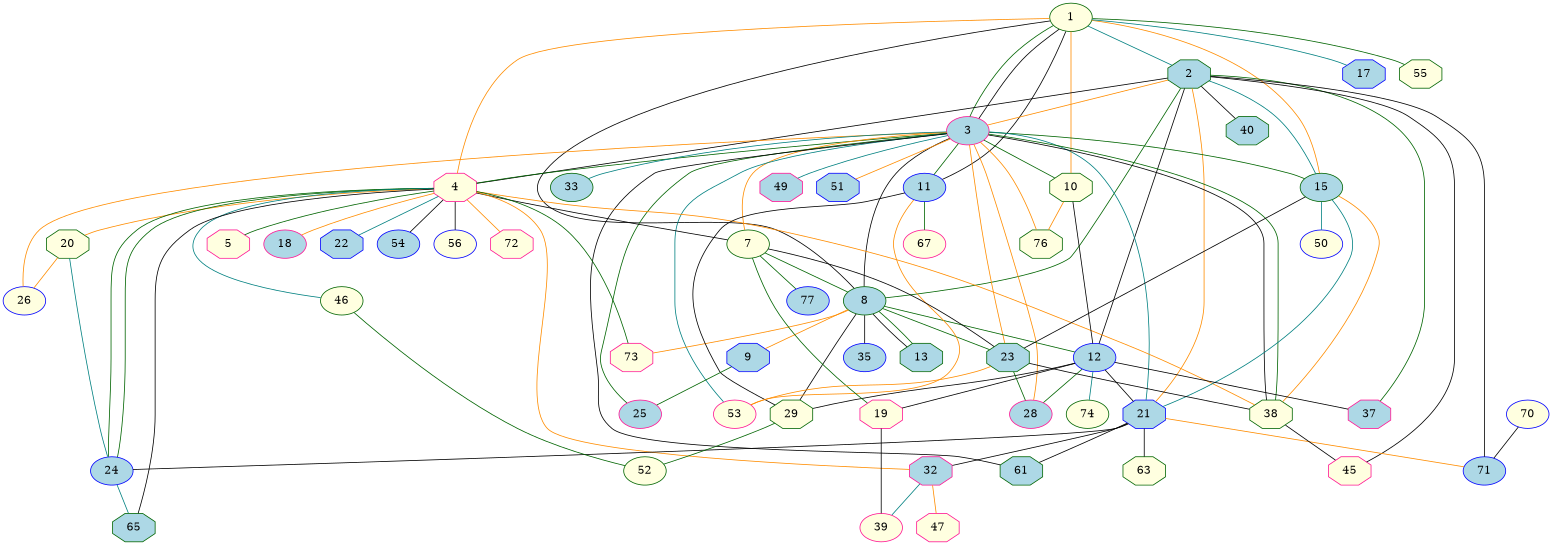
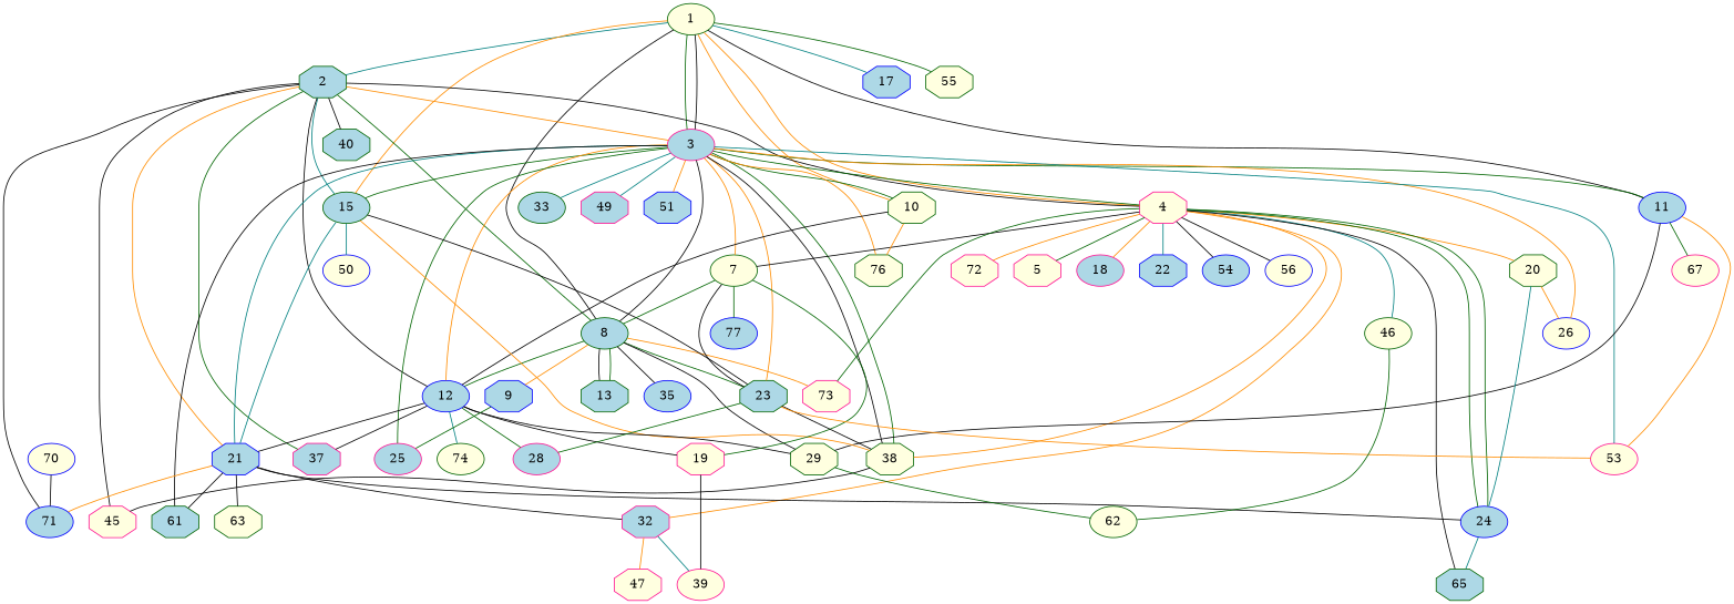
  graph {
    node [color=darkgreen fillcolor=lightblue shape=octagon style=filled]
    edge [color=black]
    1 [fillcolor=lightyellow shape=ellipse super="+66"]
    2 [super="+41"]
    3 [color=deeppink shape=ellipse super="+6"]
    4 [color=deeppink fillcolor=lightyellow super="+34"]
    8 [shape=ellipse super="+14"]
    10 [fillcolor=lightyellow super="+57"]
    11 [color=blue shape=ellipse super="+30"]
    15 [shape=ellipse super="+62"]
    17 [color=blue]
    55 [fillcolor=lightyellow]
    12 [color=blue shape=ellipse super="+58"]
    21 [color=blue super="+42"]
    37 [color=deeppink super="+69"]
    40
    45 [color=deeppink fillcolor=lightyellow]
    71 [color=blue shape=ellipse super="+78"]
    7 [fillcolor=lightyellow shape=ellipse super="+16"]
    23 [super="+60"]
    25 [color=deeppink shape=ellipse super="+48"]
    26 [color=blue fillcolor=lightyellow shape=ellipse super="+36"]
    33 [shape=ellipse]
    38 [fillcolor=lightyellow super="+59"]
    49 [color=deeppink]
    51 [color=blue]
    53 [color=deeppink fillcolor=lightyellow shape=ellipse]
    61
    76 [fillcolor=lightyellow]
    5 [color=deeppink fillcolor=lightyellow]
    18 [color=deeppink shape=ellipse]
    20 [fillcolor=lightyellow]
    22 [color=blue]
    24 [color=blue shape=ellipse super="+27"]
    32 [color=deeppink super="+44"]
    46 [fillcolor=lightyellow shape=ellipse]
    54 [color=blue shape=ellipse]
    56 [color=blue fillcolor=lightyellow shape=ellipse]
    65 [super="+68"]
    72 [color=deeppink fillcolor=lightyellow]
    73 [color=deeppink fillcolor=lightyellow]
    9 [color=blue]
    13
    29 [fillcolor=lightyellow super="+64"]
    35 [color=blue shape=ellipse]
    67 [color=deeppink fillcolor=lightyellow shape=ellipse]
    50 [color=blue fillcolor=lightyellow shape=ellipse]
    19 [color=deeppink fillcolor=lightyellow]
    28 [color=deeppink shape=ellipse]
    74 [fillcolor=lightyellow shape=ellipse]
    63 [fillcolor=lightyellow]
    77 [color=blue shape=ellipse]
    39 [color=deeppink fillcolor=lightyellow shape=ellipse]
    47 [color=deeppink fillcolor=lightyellow]
-   52 [fillcolor=lightyellow shape=ellipse super="+75"]
+   52 [fillcolor=lightyellow shape=ellipse super="+75" label=62]
    70 [color=blue fillcolor=lightyellow shape=ellipse]
    1 -- 2 [color=teal weight=2]
    1 -- 3 [color=darkgreen]
    1 -- 3
    1 -- 4 [color=darkorange]
    1 -- 8
    1 -- 10 [color=darkorange]
    1 -- 11
    1 -- 15 [color=darkorange]
    1 -- 17 [color=teal]
    1 -- 55 [color=darkgreen]
    2 -- 3 [color=darkorange]
    2 -- 4
    2 -- 8 [color=darkgreen]
    2 -- 15 [color=teal]
    2 -- 12
    2 -- 21 [color=darkorange]
    2 -- 37 [color=darkgreen]
    2 -- 40
    2 -- 45
    2 -- 71
    3 -- 4 [color=darkgreen]
    3 -- 8
    3 -- 10 [color=darkgreen]
    3 -- 11 [color=darkgreen]
    3 -- 15 [color=darkgreen weight=2]
-   3 -- 28 [color=darkorange]
+   3 -- 12 [color=darkorange]
    3 -- 21 [color=teal weight=2]
    3 -- 7 [color=darkorange]
    3 -- 23 [color=darkorange]
    3 -- 25 [color=darkgreen]
    3 -- 26 [color=darkorange weight=2]
    3 -- 33 [color=teal]
    3 -- 38
    3 -- 38 [color=darkgreen]
    3 -- 49 [color=teal]
    3 -- 51 [color=darkorange]
    3 -- 53 [color=teal]
    3 -- 61
    3 -- 76 [color=darkorange]
    4 -- 7 [weight=2]
    4 -- 38 [color=darkorange]
    4 -- 5 [color=darkgreen]
    4 -- 18 [color=darkorange]
    4 -- 20 [color=darkorange]
    4 -- 22 [color=teal]
    4 -- 24 [color=darkgreen]
    4 -- 24 [color=darkgreen]
    4 -- 32 [color=darkorange]
    4 -- 46 [color=teal]
    4 -- 54
    4 -- 56
    4 -- 65
    4 -- 72 [color=darkorange]
    4 -- 73 [color=darkgreen]
    8 -- 12 [color=darkgreen]
    8 -- 23 [color=darkgreen]
    8 -- 73 [color=darkorange]
    8 -- 9 [color=darkorange]
    8 -- 13
    8 -- 13 [color=darkgreen]
    8 -- 29
    8 -- 35
    10 -- 12 [weight=2]
    10 -- 76 [color=darkorange]
    11 -- 53 [color=darkorange]
    11 -- 29
    11 -- 67 [color=darkgreen]
    15 -- 21 [color=teal]
    15 -- 23
    15 -- 38 [color=darkorange]
    15 -- 50 [color=teal]
    12 -- 21
    12 -- 37
    12 -- 29
    12 -- 19
    12 -- 28 [color=darkgreen]
    12 -- 74 [color=teal]
    21 -- 71 [color=darkorange]
    21 -- 61
    21 -- 24
    21 -- 32
    21 -- 63
    7 -- 8 [color=darkgreen]
    7 -- 23
    7 -- 19 [color=darkgreen]
    7 -- 77 [color=darkgreen]
    23 -- 38
    23 -- 53 [color=darkorange]
    23 -- 28 [color=darkgreen]
    38 -- 45
    20 -- 26 [color=darkorange]
    20 -- 24 [color=teal]
    24 -- 65 [color=teal]
    32 -- 39 [color=teal]
    32 -- 47 [color=darkorange]
    46 -- 52 [color=darkgreen]
    9 -- 25 [color=darkgreen]
    29 -- 52 [color=darkgreen]
    19 -- 39
    70 -- 71
  }
